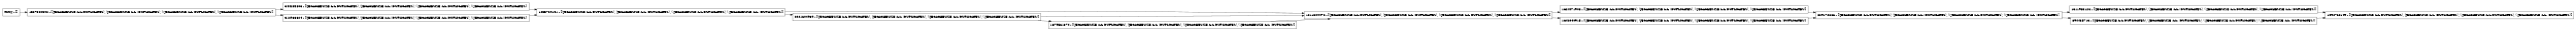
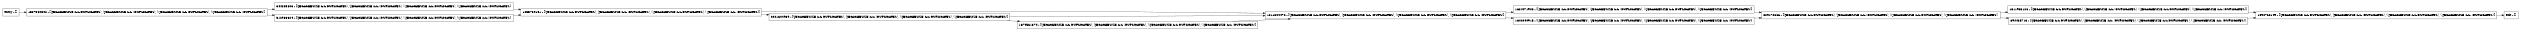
  digraph {
    rankdir=LR
    node [shape=record]
    n1 [label="1392768149 - [(JECACHESIZE && DUPLICATES), (JECACHESIZE && !DUPLICATES), (!JECACHESIZE && DUPLICATES), (!JECACHESIZE && !DUPLICATES)]"]
+   n2 [label="exit - []"]
    n3 [label="1211304472 - [(JECACHESIZE && DUPLICATES), (JECACHESIZE && !DUPLICATES), (!JECACHESIZE && DUPLICATES), (!JECACHESIZE && !DUPLICATES)]"]
    n4 [label="1624471908 - [(JECACHESIZE && DUPLICATES), (JECACHESIZE && !DUPLICATES), (!JECACHESIZE && DUPLICATES), (!JECACHESIZE && !DUPLICATES)]"]
    n5 [label="1642040915 - [(JECACHESIZE && DUPLICATES), (JECACHESIZE && !DUPLICATES), (!JECACHESIZE && DUPLICATES), (!JECACHESIZE && !DUPLICATES)]"]
    n6 [label="344235803 - [(JECACHESIZE && DUPLICATES), (JECACHESIZE && !DUPLICATES), (!JECACHESIZE && DUPLICATES), (!JECACHESIZE && !DUPLICATES)]"]
    n7 [label="1255789151 - [(JECACHESIZE && DUPLICATES), (JECACHESIZE && !DUPLICATES), (!JECACHESIZE && DUPLICATES), (!JECACHESIZE && !DUPLICATES)]"]
    n8 [label="2021604939 - [(JECACHESIZE && DUPLICATES), (JECACHESIZE && !DUPLICATES), (!JECACHESIZE && DUPLICATES), (!JECACHESIZE && !DUPLICATES)]"]
    n9 [label="829172666 - [(JECACHESIZE && DUPLICATES), (JECACHESIZE && !DUPLICATES), (!JECACHESIZE && DUPLICATES), (!JECACHESIZE && !DUPLICATES)]"]
    n10 [label="1587380542 - [(JECACHESIZE && DUPLICATES), (JECACHESIZE && !DUPLICATES), (!JECACHESIZE && DUPLICATES), (!JECACHESIZE && !DUPLICATES)]"]
    n11 [label="312988824 - [(JECACHESIZE && DUPLICATES), (JECACHESIZE && !DUPLICATES), (!JECACHESIZE && DUPLICATES), (!JECACHESIZE && !DUPLICATES)]"]
    n12 [label="1679561874 - [(JECACHESIZE && DUPLICATES), (JECACHESIZE && !DUPLICATES), (!JECACHESIZE && DUPLICATES), (!JECACHESIZE && !DUPLICATES)]"]
    n13 [label="1311983126 - [(JECACHESIZE && DUPLICATES), (JECACHESIZE && !DUPLICATES), (!JECACHESIZE && DUPLICATES), (!JECACHESIZE && !DUPLICATES)]"]
    n14 [label="entry - []"]
    n15 [label="894435713 - [(JECACHESIZE && DUPLICATES), (JECACHESIZE && !DUPLICATES), (!JECACHESIZE && DUPLICATES), (!JECACHESIZE && !DUPLICATES)]"]
+   n1 -> n2
    n3 -> n4
    n3 -> n5
    n4 -> n9
    n5 -> n9
    n6 -> n7
    n7 -> n3
    n7 -> n8
    n8 -> n3
    n8 -> n12
    n9 -> n13
    n9 -> n15
    n10 -> n6
    n10 -> n11
    n11 -> n7
    n12 -> n3
    n13 -> n1
    n14 -> n10
    n15 -> n1
  }
